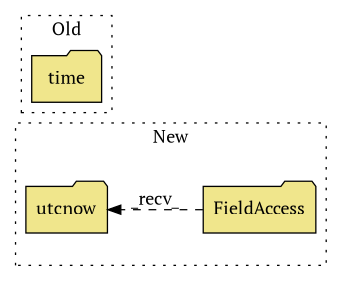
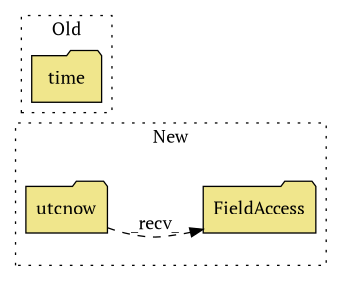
  digraph {
    rankdir=LR
    fontname="PT Serif"
    node [a=32 shape=folder style=filled fillcolor=khaki fontname="PT Serif"]
    n1 [l=8 label=utcnow s=5650]
    n2 [a=22 l=17 label=FieldAccess s=5632]
    n3 [l=6 label=time s=4455]
    subgraph cluster_1 {
      label=New
      style=dotted
      n1
      n2
    }
    subgraph cluster_2 {
      label=Old
      style=dotted
      n3
    }
-   n2 -> n1 [label=_recv_ color=black style=dashed fontname="PT Serif"]
+   n1 -> n2 [label=_recv_ color=black style=dashed fontname="PT Serif"]
  }
